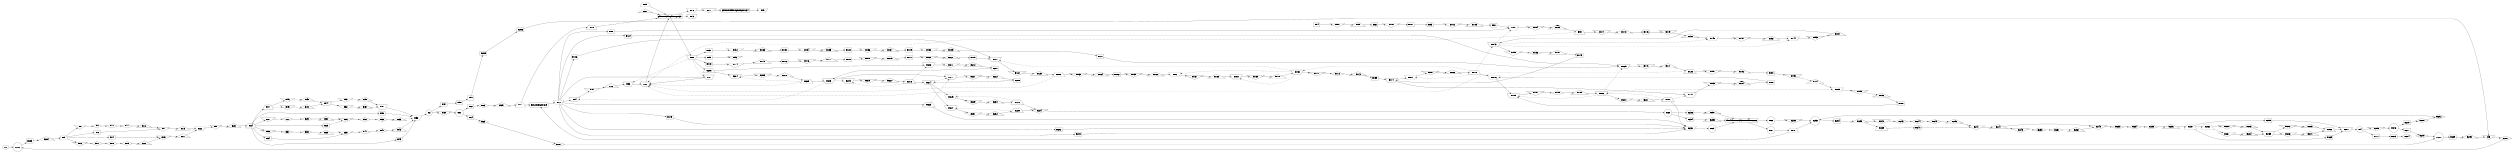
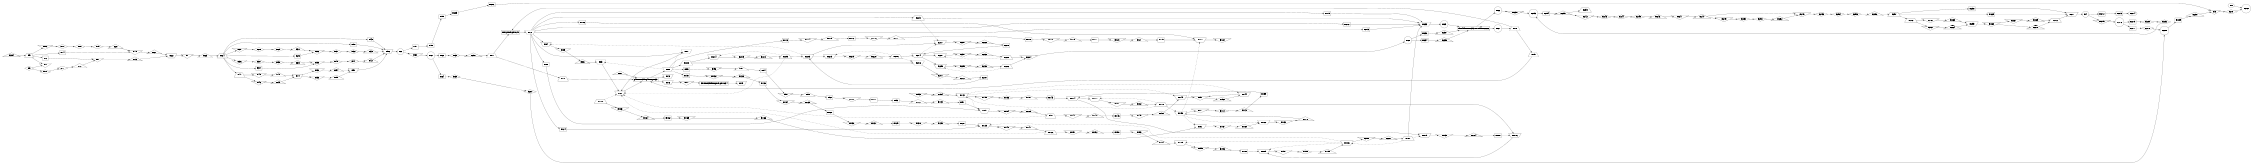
  digraph {
    rankdir=LR
    node [shape=triangle]
    e_282 [shape=circle]
-   e_283 [shape=dot]
    e_0 [shape=""]
    e_23
    e_1 [shape=invtriangle]
    e_24 [shape=trapezium]
    e_2 [shape=circle]
    e_57 [shape=dot]
    e_60 [shape=invtriangle]
    e_58 [shape=dot]
    e_61 [shape=circle]
    e_281 [shape=diamond]
    e_3 [shape=invtriangle]
    e_4 [shape=circle]
    e_272 [shape=dot]
    e_275 [shape=invtriangle]
    e_273 [shape=dot]
    e_276 [shape=circle]
    e_5 [shape=trapezium]
    e_6 [shape=dot]
    e_8 [shape=invtriangle]
    e_14 [shape=dot]
    e_16 [shape=invtriangle]
    e_7 [shape=invtriangle]
    e_9 [shape=diamond]
    e_15 [shape=invtriangle]
    e_17 [shape=diamond]
    e_13
    e_22 [shape=invtrapezium]
    e_10 [shape=diamond]
    e_11 [shape=diamond]
    e_12
    e_21
    e_18 [shape=diamond]
    e_19 [shape=diamond]
    e_20
    e_25 [shape=dot]
    e_27 [shape=invtriangle]
    e_34 [shape=dot]
    e_36 [shape=invtriangle]
    e_43 [shape=dot]
    e_47 [shape=trapezium]
    e_50 [shape=dot]
    e_26 [shape=invtriangle]
    e_28 [shape=diamond]
    e_35 [shape=invtriangle]
    e_37 [shape=diamond]
    e_56 [shape=invtrapezium]
    e_45 [shape=invtriangle]
    e_46 [shape=invtriangle]
    e_31 [shape=diamond]
    e_32 [shape=diamond]
    e_29 [shape=diamond]
    e_30
    e_33
    e_40 [shape=diamond]
    e_41 [shape=diamond]
    e_38 [shape=diamond]
    e_39
    e_42
    e_44 [shape=invtrapezium]
    e_52 [shape=invtriangle]
    e_53 [shape=invtriangle]
    e_54
    e_55
    e_48
    e_49
    e_51 [shape=invtrapezium]
    e_59 [shape=dot]
    e_285 [shape=dot]
    e_286 [shape=dot]
    e_62 [shape=dot]
    e_64 [shape=dot]
    e_63 [shape=diamond]
    e_65 [shape=diamond]
    e_291
    e_71 [shape=trapezium]
    e_287 [shape=diamond]
    e_288 [shape=circle]
    e_66 [shape=circle]
    e_238 [shape=invtriangle]
    e_293 [shape=circle]
    e_67 [shape=circle]
    e_70 [shape=trapezium]
    e_75 [shape=trapezium]
    entry_tmerge_1619 [shape=rectangle]
    e_68 [shape=circle]
    e_234 [shape=dot]
    e_236 [shape=dot]
    e_235
    e_237
    e_69 [shape=circle]
    do_while_stmt_353_terminator_2026 [shape=rectangle]
    phi_stmt_355_phi_seq_1633 [shape=rectangle]
    e_72 [shape=invtrapezium]
    e_78 [shape=trapezium]
    e_84 [shape=invtrapezium]
    e_87 [shape=invtrapezium]
    e_88 [shape=dot]
    e_106 [shape=dot]
    e_124 [shape=dot]
    e_175 [shape=dot]
    e_202 [shape=dot]
    e_213 [shape=dot]
    e_223 [shape=trapezium]
    e_85 [shape=invtriangle]
    e_82 [shape=invtrapezium]
    e_89 [shape=invtrapezium]
    e_107 [shape=invtrapezium]
    e_125 [shape=invtrapezium]
    e_233 [shape=invtrapezium]
    e_217 [shape=invtrapezium]
    e_73 [shape=invtrapezium]
-   phi_stmt_355_req_merger_1634 [shape=rectangle label=phi_stmt_355_req_tmerge_1634]
+   phi_stmt_355_req_merger_1634 [shape=rectangle]
    e_79 [shape=invtrapezium]
    e_76 [shape=invtrapezium]
    e_80 [shape=invtrapezium]
    e_77 [shape=invtriangle]
    e_83 [shape=invtrapezium]
    e_95 [shape=dot]
    e_113 [shape=dot]
    e_131 [shape=dot]
    e_208 [shape=trapezium]
    e_96 [shape=invtriangle]
    e_114 [shape=invtriangle]
    e_132 [shape=invtriangle]
    e_204 [shape=invtrapezium]
    e_206 [shape=invtrapezium]
    e_81
    e_86
    e_104 [shape=invtriangle]
    e_105
    e_90 [shape=trapezium]
    e_147 [shape=invtriangle]
    e_148
    e_91 [shape=dot]
    e_92 [shape=dot]
    e_100 [shape=invtriangle]
    e_101 [shape=box]
    e_93 [shape=dot]
-   e_102 [shape=invtriangle]
+   e_102
    e_103
    e_94 [shape=dot]
    e_98 [shape=invtriangle]
    e_99
+   e_97
    e_122 [shape=invtriangle]
-   e_123
    e_108 [shape=trapezium]
    e_163 [shape=invtriangle]
    e_164
    e_109 [shape=dot]
    e_110 [shape=dot]
    e_118 [shape=invtriangle]
    e_119
    e_111 [shape=dot]
    e_120 [shape=invtriangle]
    e_121
    e_112 [shape=dot]
    e_116 [shape=invtriangle]
    e_117
    e_115
    e_140 [shape=invtriangle]
    e_141
    e_126 [shape=trapezium]
    e_191 [shape=invtriangle]
    e_192
    e_127 [shape=dot]
    e_128 [shape=dot]
    e_136 [shape=invtriangle]
    e_137
    e_129 [shape=dot]
    e_138 [shape=invtriangle]
    e_139
    e_130 [shape=dot]
    e_134 [shape=invtriangle]
    e_135
    e_133
    e_142 [shape=invtrapezium]
    e_144 [shape=invtrapezium]
    e_145 [shape=invtrapezium]
    e_155 [shape=invtriangle]
    e_153 [shape=invtriangle]
    e_151 [shape=invtriangle]
    e_156 [shape=diamond]
    e_143 [shape=dot]
    e_174 [shape=invtrapezium]
    e_177 [shape=invtrapezium]
    e_179 [shape=invtrapezium]
    e_154
    e_152
    e_146 [shape=dot]
    e_149 [shape=invtriangle]
    e_150
    e_157
    e_158 [shape=invtrapezium]
    e_160 [shape=invtrapezium]
    e_161 [shape=invtrapezium]
    e_171 [shape=invtriangle]
    e_169 [shape=invtriangle]
    e_167 [shape=invtriangle]
    e_172 [shape=diamond]
    e_159 [shape=dot]
    e_170
    e_168
    e_162 [shape=dot]
    e_165 [shape=invtriangle]
    e_166
    e_173
    e_181 [shape=invtriangle]
    e_183 [shape=invtriangle]
    e_176 [shape=invtrapezium]
    e_185 [shape=invtrapezium]
    e_197 [shape=invtriangle]
    e_182
    e_178 [shape=trapezium]
    e_184
    e_180 [shape=dot]
    e_198 [shape=diamond]
    e_186 [shape=invtrapezium]
    e_189 [shape=invtrapezium]
    e_200 [shape=invtriangle]
    e_195 [shape=invtriangle]
    e_201
    e_187 [shape=trapezium]
    e_188 [shape=dot]
    e_196
    e_190 [shape=dot]
    e_193 [shape=invtriangle]
    e_194
    e_199
    e_203 [shape=invtrapezium]
    e_215 [shape=invtrapezium]
    e_219 [shape=invtriangle]
    e_221 [shape=invtriangle]
    e_209 [shape=invtriangle]
    e_210
    e_205 [shape=trapezium]
    e_211 [shape=invtriangle]
    e_212
    e_207 [shape=dot]
    e_214 [shape=invtrapezium]
    e_225 [shape=invtrapezium]
    e_227 [shape=invtrapezium]
    e_229 [shape=invtriangle]
    e_231 [shape=invtriangle]
    e_220
    e_216 [shape=trapezium]
    e_222
    e_218 [shape=dot]
    e_224 [shape=invtriangle]
    e_230
    e_226 [shape=trapezium]
    e_232
    e_228 [shape=trapezium]
    e_294 [shape=dot]
    e_239 [shape=trapezium]
-   e_240 [shape=dot]
    e_241 [shape=invtriangle]
    e_243 [shape=diamond]
    e_242 [shape=invtriangle]
    e_247
    e_248 [shape=invtriangle]
    e_249 [shape=invtriangle]
    e_244 [shape=diamond]
    e_245 [shape=diamond]
    e_246
    e_253 [shape=diamond]
    e_250 [shape=diamond]
    e_254 [shape=diamond]
    e_251 [shape=diamond]
    e_252
    e_255 [shape=diamond]
    e_256
    e_257 [shape=trapezium]
    e_258 [shape=dot]
    e_262 [shape=trapezium]
    n278 [label=e_665 shape=dot]
    e_271 [shape=invtrapezium]
    e_260 [shape=invtriangle]
    e_261 [shape=invtriangle]
    e_259 [shape=invtrapezium]
    e_267 [shape=invtriangle]
    e_268 [shape=invtriangle]
    e_269
    e_270
    e_263
    e_264
    e_266 [shape=trapezium]
    e_274 [shape=""]
    e_277 [shape=dot]
    e_279 [shape=dot]
    e_278 [shape=diamond]
    e_280 [shape=diamond]
    e_289 [shape=dot]
    e_292 [shape=diamond]
    e_284
    e_290
    e_295
-   e_282 -> e_283
-   e_283 -> e_284
    e_0 -> e_282
    e_23 -> e_24
    e_1 -> e_23
    e_24 -> e_25
    e_24 -> e_27
    e_24 -> e_34
    e_24 -> e_36
    e_24 -> e_43
    e_24 -> e_47
    e_24 -> e_50
    e_2 -> e_57
    e_2 -> e_60
    e_57 -> e_58
    e_60 -> e_61
    e_58 -> e_59
    e_61 -> e_62
    e_61 -> e_64
    e_281 -> e_282
    e_3 -> e_281
    e_4 -> e_272
    e_4 -> e_275
    e_272 -> e_273
    e_275 -> e_276
    e_273 -> e_274
    e_276 -> e_277
    e_276 -> e_279
    e_5 -> e_6
    e_5 -> e_8
    e_5 -> e_14
    e_5 -> e_16
    e_6 -> e_7
-   e_8 -> e_9
+   e_9 -> e_8
    e_14 -> e_15
    e_16 -> e_17
    e_7 -> e_13
    e_9 -> e_10
    e_15 -> e_21
    e_17 -> e_18
    e_13 -> e_22
    e_22 -> e_1
    e_10 -> e_11
    e_11 -> e_12
    e_12 -> e_7
    e_21 -> e_22
    e_18 -> e_19
    e_19 -> e_20
    e_20 -> e_15
    e_25 -> e_26
    e_27 -> e_28
    e_34 -> e_35
    e_36 -> e_37
    e_43 -> e_56
    e_47 -> e_45
    e_47 -> e_46
    e_50 -> e_56
    e_26 -> e_31
    e_28 -> e_29
    e_35 -> e_40
    e_37 -> e_38
    e_56 -> e_2
    e_45 -> e_48
    e_46 -> e_49
    e_31 -> e_32
    e_32 -> e_33
    e_29 -> e_30
    e_30 -> e_26
    e_33 -> e_56 [style=dashed]
    e_40 -> e_41
    e_41 -> e_42
    e_38 -> e_39
    e_39 -> e_35
    e_42 -> e_56
    e_44 -> e_52
    e_44 -> e_53
    e_52 -> e_54
    e_53 -> e_55
    e_54 -> e_51
    e_55 -> e_51
    e_48 -> e_44
    e_49 -> e_44
    e_51 -> e_56
    e_59 -> e_285
    e_285 -> e_286
    e_286 -> e_3
    e_62 -> e_63
    e_64 -> e_65
    e_63 -> e_291
    e_65 -> e_287
    e_291 -> e_71
    e_71 -> entry_tmerge_1619
    e_71 -> e_78
    e_287 -> e_288
    e_288 -> e_289
    e_66 -> e_238
    e_238 -> e_293
    e_293 -> e_294
    e_67 -> e_70
-   e_70 -> e_293
+   e_70 -> e_75
    e_70 -> entry_tmerge_1619
    e_75 -> phi_stmt_355_phi_seq_1633
    entry_tmerge_1619 -> e_72
    e_68 -> e_234
    e_68 -> e_236
    e_234 -> e_235
    e_236 -> e_237
    e_235 -> do_while_stmt_353_terminator_2026
    e_237 -> do_while_stmt_353_terminator_2026
    e_69 -> do_while_stmt_353_terminator_2026
    do_while_stmt_353_terminator_2026 -> e_66
    do_while_stmt_353_terminator_2026 -> e_67
    phi_stmt_355_phi_seq_1633 -> e_73
    phi_stmt_355_phi_seq_1633 -> e_76
    phi_stmt_355_phi_seq_1633 -> e_80
    e_72 -> e_84
    e_72 -> e_87
    e_72 -> e_88
    e_72 -> e_106
    e_72 -> e_124
    e_72 -> e_175
    e_72 -> e_202
    e_72 -> e_213
    e_72 -> e_223
    e_78 -> phi_stmt_355_phi_seq_1633
    e_84 -> e_85
    e_87 -> e_82
    e_88 -> e_89
    e_106 -> e_107
    e_124 -> e_125
    e_175 -> e_233
    e_202 -> e_233
    e_213 -> e_233
    e_223 -> e_233
    e_223 -> e_217 [style=dashed]
    e_85 -> e_86
    e_82 -> phi_stmt_355_phi_seq_1633
    e_89 -> e_104
    e_107 -> e_122
    e_125 -> e_140
    e_233 -> e_69
    e_217 -> e_221
    phi_stmt_355_req_merger_1634 -> e_79
    e_76 -> e_77
    e_80 -> e_87 [style=dashed]
    e_80 -> e_83 [style=dashed]
    e_80 -> e_95
    e_80 -> e_113
    e_80 -> e_131
    e_80 -> e_208
    e_77 -> phi_stmt_355_req_merger_1634
    e_83 -> e_82
    e_95 -> e_96
    e_113 -> e_114
    e_131 -> e_132
    e_208 -> e_204
    e_208 -> e_206
+   e_96 -> e_97
    e_114 -> e_115
    e_132 -> e_133
    e_204 -> e_209
    e_206 -> e_211
    e_81 -> phi_stmt_355_phi_seq_1633
    e_86 -> e_83
    e_104 -> e_105
    e_105 -> e_90
    e_90 -> e_82 [style=dashed]
    e_90 -> e_147
    e_147 -> e_148
    e_148 -> e_146
    e_91 -> e_89
    e_92 -> e_100
    e_100 -> e_101
    e_101 -> e_93
    e_93 -> e_102
    e_102 -> e_103
    e_103 -> e_91
    e_94 -> e_98
    e_98 -> e_99
    e_99 -> e_92
-   e_122 -> e_123
-   e_123 -> e_108
+   e_97 -> e_94
    e_108 -> e_82 [style=dashed]
    e_108 -> e_163
    e_163 -> e_164
    e_164 -> e_162
    e_109 -> e_107
    e_110 -> e_118
    e_118 -> e_119
    e_119 -> e_111
    e_111 -> e_120
    e_120 -> e_121
    e_121 -> e_109
    e_112 -> e_116
    e_116 -> e_117
    e_117 -> e_110
    e_115 -> e_112
    e_140 -> e_141
    e_141 -> e_126
    e_126 -> e_82 [style=dashed]
    e_126 -> e_191
    e_191 -> e_192
    e_192 -> e_190
    e_127 -> e_125
    e_128 -> e_136
    e_136 -> e_137
    e_137 -> e_129
    e_129 -> e_138
    e_138 -> e_139
    e_139 -> e_127
    e_130 -> e_134
    e_134 -> e_135
    e_135 -> e_128
    e_133 -> e_130
    e_142 -> e_89 [style=dashed]
    e_142 -> e_144 [style=dashed]
    e_142 -> e_145 [style=dashed]
    e_142 -> e_155
-   e_144 -> e_153
+   e_144 -> e_151
    e_145 -> e_151
    e_155 -> e_156
    e_153 -> e_154
    e_151 -> e_152
    e_156 -> e_157
    e_143 -> e_174
    e_174 -> e_177
    e_174 -> e_179
    e_177 -> e_181
    e_179 -> e_183
    e_154 -> e_142
    e_152 -> e_144
    e_146 -> e_149
    e_149 -> e_150
    e_150 -> e_145
    e_157 -> e_143
    e_158 -> e_107 [style=dashed]
    e_158 -> e_160 [style=dashed]
    e_158 -> e_161 [style=dashed]
    e_158 -> e_171
    e_160 -> e_169
    e_161 -> e_167
    e_171 -> e_172
    e_169 -> e_170
    e_167 -> e_168
    e_172 -> e_173
    e_159 -> e_174
    e_170 -> e_158
    e_168 -> e_160
    e_162 -> e_165
    e_165 -> e_166
    e_166 -> e_161
    e_173 -> e_159
    e_181 -> e_182
    e_183 -> e_184
    e_176 -> e_185
    e_185 -> e_197
    e_197 -> e_198
    e_182 -> e_178
    e_178 -> e_142 [style=dashed]
    e_178 -> e_177 [style=dashed]
    e_178 -> e_158 [style=dashed]
    e_178 -> e_176
    e_184 -> e_180
    e_180 -> e_176
    e_198 -> e_199
    e_186 -> e_125 [style=dashed]
    e_186 -> e_185 [style=dashed]
    e_186 -> e_189 [style=dashed]
    e_186 -> e_200
    e_189 -> e_195
    e_200 -> e_201
    e_195 -> e_196
    e_201 -> e_187
    e_187 -> e_233
    e_187 -> e_179 [style=dashed]
    e_187 -> e_186 [style=dashed]
    e_188 -> e_185
    e_196 -> e_188
    e_190 -> e_193
    e_193 -> e_194
    e_194 -> e_189
    e_199 -> e_186
    e_203 -> e_84 [style=dashed]
    e_203 -> e_217
    e_203 -> e_215
    e_215 -> e_219
    e_219 -> e_220
    e_221 -> e_222
    e_209 -> e_210
    e_210 -> e_205
    e_205 -> e_82 [style=dashed]
    e_205 -> e_204 [style=dashed]
    e_205 -> e_203
    e_211 -> e_212
    e_212 -> e_207
    e_207 -> e_203
    e_214 -> e_217 [style=dashed]
    e_214 -> e_225
    e_214 -> e_227
    e_225 -> e_229
    e_227 -> e_231
    e_229 -> e_230
    e_231 -> e_232
    e_220 -> e_216
    e_216 -> e_206 [style=dashed]
    e_216 -> e_215 [style=dashed]
    e_216 -> e_214
    e_222 -> e_218
    e_218 -> e_214
    e_224 -> e_68
    e_230 -> e_226
    e_226 -> e_225 [style=dashed]
    e_226 -> e_224
    e_232 -> e_228
    e_228 -> e_227 [style=dashed]
    e_228 -> e_224
    e_294 -> e_295
-   e_239 -> e_240
-   e_240 -> e_241
    e_241 -> e_247
    e_243 -> e_244
    e_242 -> e_243
    e_247 -> e_248
    e_247 -> e_249
    e_248 -> e_253
    e_249 -> e_250
    e_244 -> e_245
    e_245 -> e_246
    e_246 -> e_241
    e_253 -> e_254
    e_250 -> e_251
    e_254 -> e_255
    e_251 -> e_252
    e_252 -> e_248
    e_255 -> e_256
    e_256 -> e_257
    e_257 -> e_258
    e_257 -> e_262
    e_257 -> n278
    e_258 -> e_271
    e_262 -> e_260
    e_262 -> e_261
    n278 -> e_271
    e_271 -> e_4
    e_260 -> e_263
    e_261 -> e_264
-   e_259 -> e_267
+   e_268 -> e_267
    e_259 -> e_268
    e_267 -> e_269
    e_268 -> e_270
    e_269 -> e_266
    e_270 -> e_266
    e_263 -> e_259
    e_264 -> e_259
    e_266 -> e_271
    e_277 -> e_278
    e_279 -> e_280
    e_278 -> e_288
    e_280 -> e_292
    e_289 -> e_290
    e_292 -> e_293
    e_284 -> e_5
    e_290 -> e_3
    e_295 -> e_239
    e_295 -> e_242
  }
